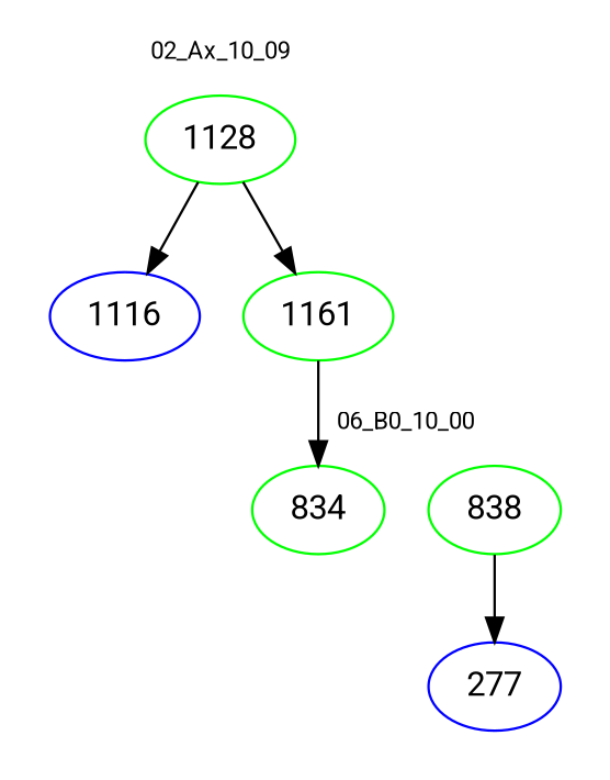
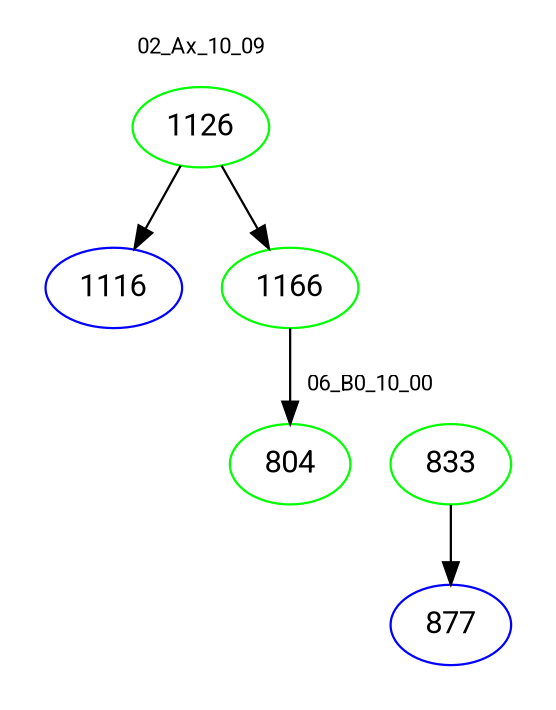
  digraph {
    fontname=Roboto
    node [color=green fontname=Roboto]
    edge [color=black fontname=Roboto]
-   n1 [label=1128]
+   n1 [label=1126]
    n2 [color=blue label=1116]
-   n3 [label=1161]
-   n4 [label=838]
-   n5 [label=834]
-   n6 [color=blue label=277]
+   n3 [label=1166]
+   n4 [label=833]
+   n5 [label=804]
+   n6 [color=blue label=877]
    subgraph cluster_1 {
      color=white
      fontsize=10
      label="02_Ax_10_09"
      n1
      n2
      n3
    }
    subgraph cluster_2 {
      color=white
      fontsize=10
      label="06_B0_10_00"
      n4
      n5
      n6
    }
    n1 -> n2
    n1 -> n3
    n3 -> n5
    n4 -> n6
  }
